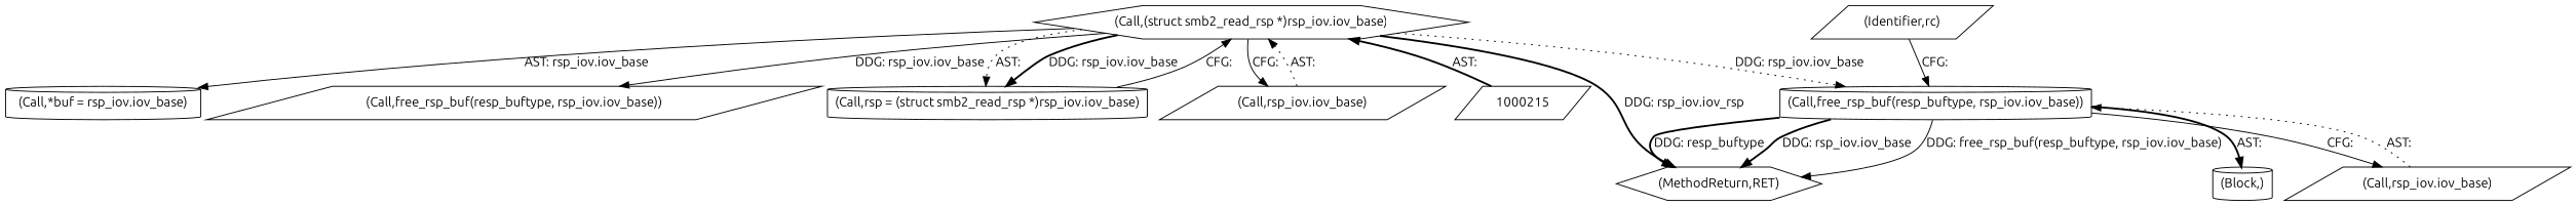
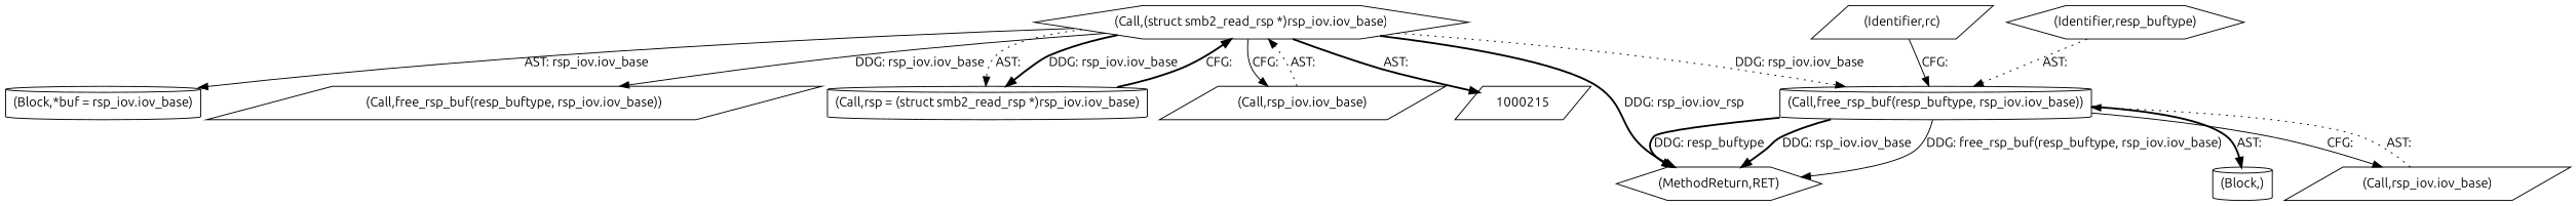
  digraph {
    fontname=Ubuntu
    node [fontname=Ubuntu shape=parallelogram]
    edge [fontname=Ubuntu style=bold]
    n1 [label="(Call,free_rsp_buf(resp_buftype, rsp_iov.iov_base))" shape=cylinder]
    n2 [label="(MethodReturn,RET)" shape=hexagon]
    n3 [label="(Block,)" shape=cylinder]
    n4 [label="(Call,rsp_iov.iov_base)"]
    n5 [label="(Call,(struct smb2_read_rsp *)rsp_iov.iov_base)" shape=hexagon]
-   n6 [label="(Call,*buf = rsp_iov.iov_base)" shape=cylinder]
+   n6 [label="(Block,*buf = rsp_iov.iov_base)" shape=cylinder]
    n7 [label="(Call,free_rsp_buf(resp_buftype, rsp_iov.iov_base))"]
    n8 [label="(Call,rsp = (struct smb2_read_rsp *)rsp_iov.iov_base)" shape=cylinder]
    n9 [label="(Call,rsp_iov.iov_base)"]
    n10 [label="(Identifier,rc)"]
+   n11 [label="(Identifier,resp_buftype)" shape=hexagon]
    1000215
    n1 -> n2 [label="DDG: free_rsp_buf(resp_buftype, rsp_iov.iov_base)" style=solid]
    n1 -> n2 [label="DDG: resp_buftype"]
    n1 -> n2 [label="DDG: rsp_iov.iov_base"]
    n1 -> n3 [label="AST: "]
    n1 -> n4 [label="CFG: " style=solid]
    n4 -> n1 [label="AST: " style=dotted]
    n5 -> n1 [label="DDG: rsp_iov.iov_base" style=dotted]
    n5 -> n2 [label="DDG: rsp_iov.iov_rsp"]
    n5 -> n6 [label="AST: rsp_iov.iov_base" style=solid]
    n5 -> n7 [label="DDG: rsp_iov.iov_base" style=solid]
    n5 -> n8 [label="AST: " style=dotted]
    n5 -> n8 [label="DDG: rsp_iov.iov_base"]
    n5 -> n9 [label="CFG: " style=solid]
-   n8 -> n5 [label="CFG: " style=solid]
+   n8 -> n5 [label="CFG: "]
    n9 -> n5 [label="AST: " style=dotted]
    n10 -> n1 [label="CFG: " style=solid]
-   1000215 -> n5 [label="AST: "]
+   n11 -> n1 [label="AST: " style=dotted]
+   n5 -> 1000215 [label="AST: "]
  }
